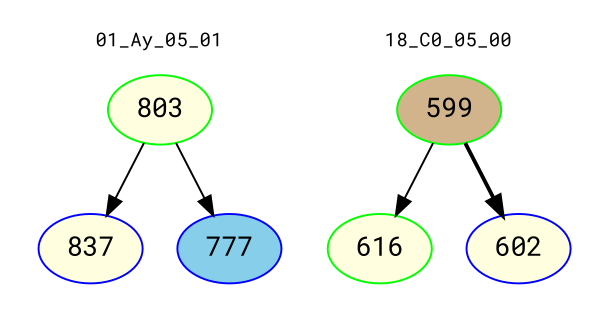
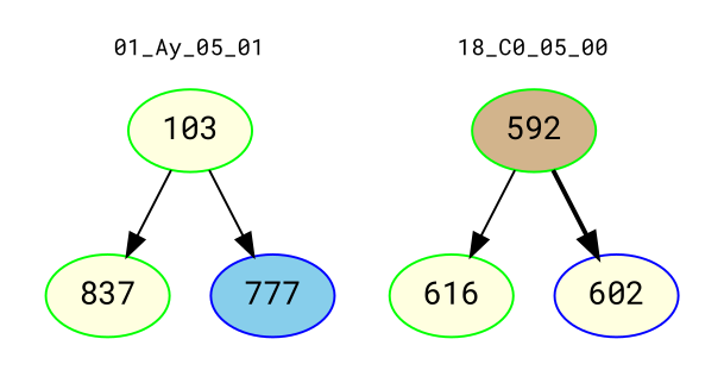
  digraph {
    fontname="Roboto Mono"
    node [color=green fillcolor=lightyellow fontname="Roboto Mono" style=filled]
    edge [color=black fontname="Roboto Mono" style=solid]
-   n1 [label=803]
-   n2 [color=blue label=837]
+   n1 [label=103]
+   n2 [label=837]
    n3 [color=blue fillcolor=skyblue label=777]
-   n4 [fillcolor=tan label=599]
+   n4 [fillcolor=tan label=592]
    n5 [label=616]
    n6 [color=blue label=602]
    subgraph cluster_1 {
      color=white
      fontsize=10
      label="01_Ay_05_01"
      n1
      n2
      n3
    }
    subgraph cluster_2 {
      color=white
      fontsize=10
      label="18_C0_05_00"
      n4
      n5
      n6
    }
    n1 -> n2
    n1 -> n3
    n4 -> n5
    n4 -> n6 [style=bold]
  }
